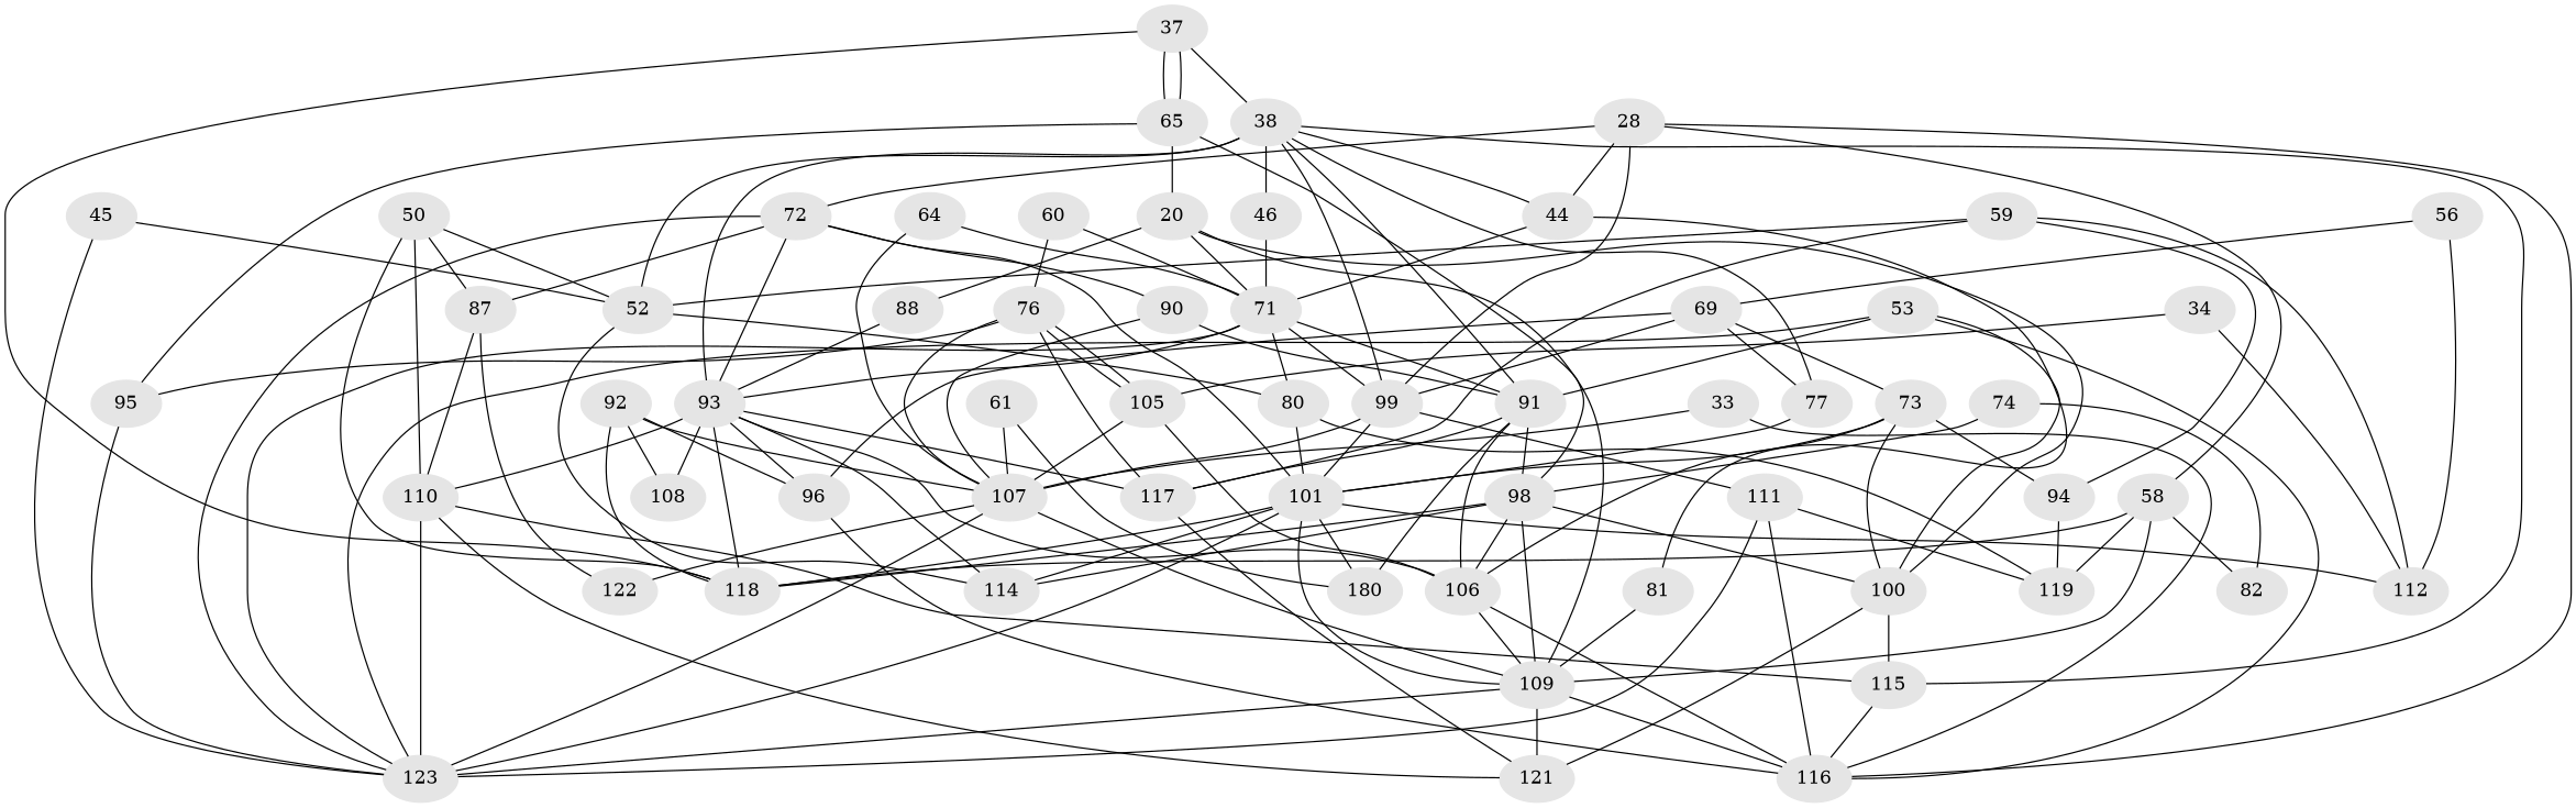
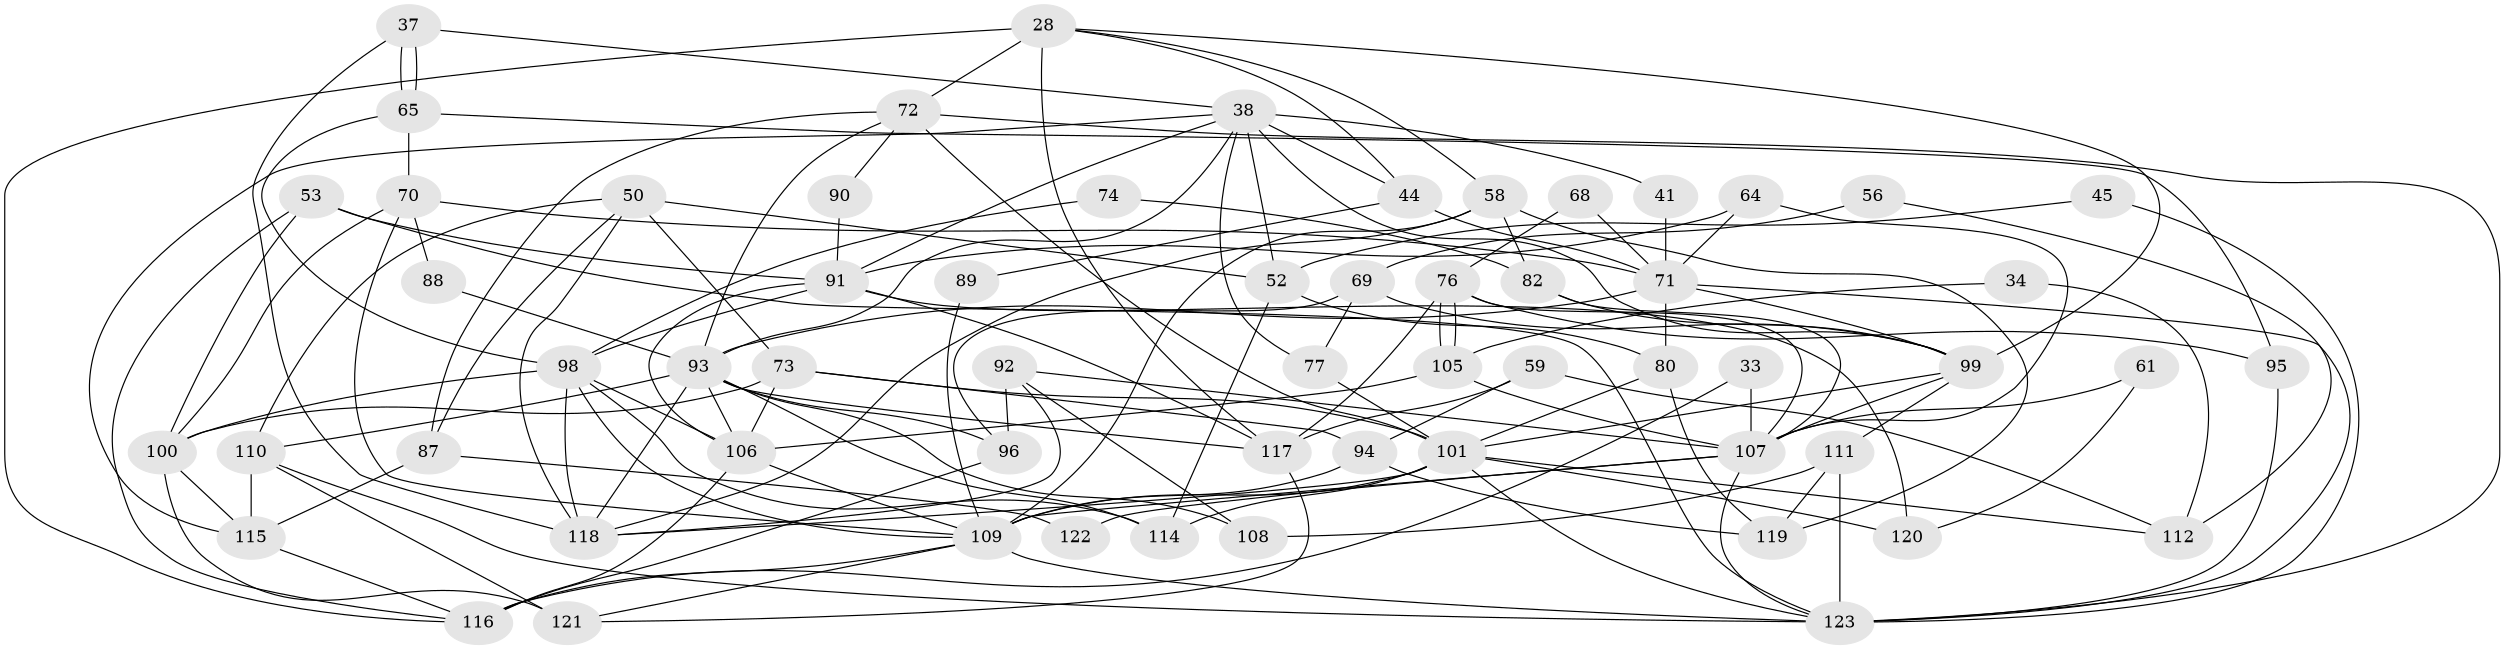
  graph {
    node [color=gray90 style=filled]
    28 [super="+7"]
    44 [super="+13"]
    58 [super="+42"]
    72 [super="+2"]
    99 [super="+1+40"]
    116 [super="+30+39+83"]
    117 [super="+104+103"]
    71 [super="+19"]
-   89 [label=81]
+   89
    118 [super="+62"]
    82
    109 [super="+97+102"]
    119 [super="+31"]
    93 [super="+86"]
    123 [super="+9+4"]
    87
    90
    101 [super="+55+27+46"]
    107 [super="+63+79"]
    111 [super="+67"]
    121 [super="+113"]
    122
    33
    38 [super="+15+34"]
-   41 [label=46]
+   41
    52 [super="+12+26"]
    77
    91 [super="+32"]
    115 [super="+43"]
    37
    65
-   70 [super="+35" label=20]
+   70 [super="+35"]
    95
    98 [super="+57+17"]
    80
    114
-   120 [label=180]
+   120
    106 [super="+29+25+66+36"]
    110 [super="+81"]
    96
    108
    45
    50
    n44 [label=59]
    94 [super="+3"]
    112
    53
    100 [super="+78"]
    n49 [label=34]
    105
    69 [super="+49"]
    73 [super="+47"]
    56
    61
    64
    88
-   68 [label=60]
+   68
    76
    74
    92
    28 -- 44
    28 -- 58
    28 -- 72
    28 -- 99 [weight=2]
    28 -- 116 [weight=2]
+   28 -- 117 [weight=2]
    44 -- 71
    44 -- 89
    58 -- 118
    58 -- 82
    58 -- 109 [weight=2]
    58 -- 119
    72 -- 93
    72 -- 123
    72 -- 87
    72 -- 90
    72 -- 101
    99 -- 101
    99 -- 107 [weight=2]
    99 -- 111
    117 -- 121
    71 -- 99
    71 -- 93 [weight=2]
    71 -- 123 [weight=2]
    71 -- 80
    89 -- 109
+   82 -- 99
    109 -- 116 [weight=2]
    109 -- 123
    109 -- 121
    93 -- 117 [weight=2]
    93 -- 118 [weight=2]
    93 -- 114
    93 -- 106 [weight=2]
    93 -- 110 [weight=2]
    93 -- 96
    93 -- 108
    87 -- 122
-   87 -- 110
-   90 -- 107
+   87 -- 115
+   82 -- 107
    90 -- 91
    101 -- 118 [weight=2]
    101 -- 109 [weight=3]
    101 -- 123 [weight=2]
    101 -- 114
    101 -- 120
    101 -- 112
    107 -- 109 [weight=2]
    107 -- 123
    107 -- 122
-   111 -- 116 [weight=2]
+   111 -- 108 [weight=2]
    111 -- 119
    111 -- 123 [weight=2]
    33 -- 116
    33 -- 107
    38 -- 44
    38 -- 99 [weight=2]
    38 -- 93 [weight=3]
    38 -- 41
    38 -- 52 [weight=3]
    38 -- 77
    38 -- 91
    38 -- 115
    41 -- 71
    52 -- 80
    52 -- 114
    77 -- 101
    91 -- 117
    91 -- 98
    91 -- 120
    91 -- 106
    115 -- 116
    37 -- 118
    37 -- 38
    37 -- 65
    37 -- 65
    65 -- 70
    65 -- 95
    65 -- 98
    70 -- 71
    70 -- 109
    70 -- 100
    70 -- 88
    95 -- 123
    98 -- 118
    98 -- 109 [weight=2]
    98 -- 114
    98 -- 106 [weight=2]
    98 -- 100 [weight=2]
    80 -- 119
    80 -- 101
    106 -- 116
    106 -- 109
    110 -- 123
    110 -- 121
    110 -- 115
    96 -- 116
    45 -- 123
    45 -- 52
    50 -- 118
    50 -- 87
    50 -- 52
    50 -- 110
    n44 -- 117
-   n44 -- 52
    n44 -- 94
    n44 -- 112
+   94 -- 109 [weight=3]
    94 -- 119 [weight=2]
    53 -- 116
    53 -- 123
    53 -- 91
    53 -- 100
    100 -- 121 [weight=2]
    100 -- 115
    n49 -- 112
    n49 -- 105
    105 -- 107
    105 -- 106
    69 -- 99
    69 -- 77
    69 -- 96
-   69 -- 73
+   50 -- 73
    73 -- 101
    73 -- 106
    73 -- 94
    73 -- 100
    56 -- 112
    56 -- 69
    61 -- 107
    61 -- 120
    64 -- 71 [weight=2]
    64 -- 107 [weight=2]
-   71 -- 91
+   64 -- 91
    88 -- 93
    68 -- 71
    68 -- 76
    76 -- 117
    76 -- 107
    76 -- 95
    76 -- 105
    76 -- 105
    74 -- 82
    74 -- 98
    92 -- 118
    92 -- 107
    92 -- 96
    92 -- 108
  }
